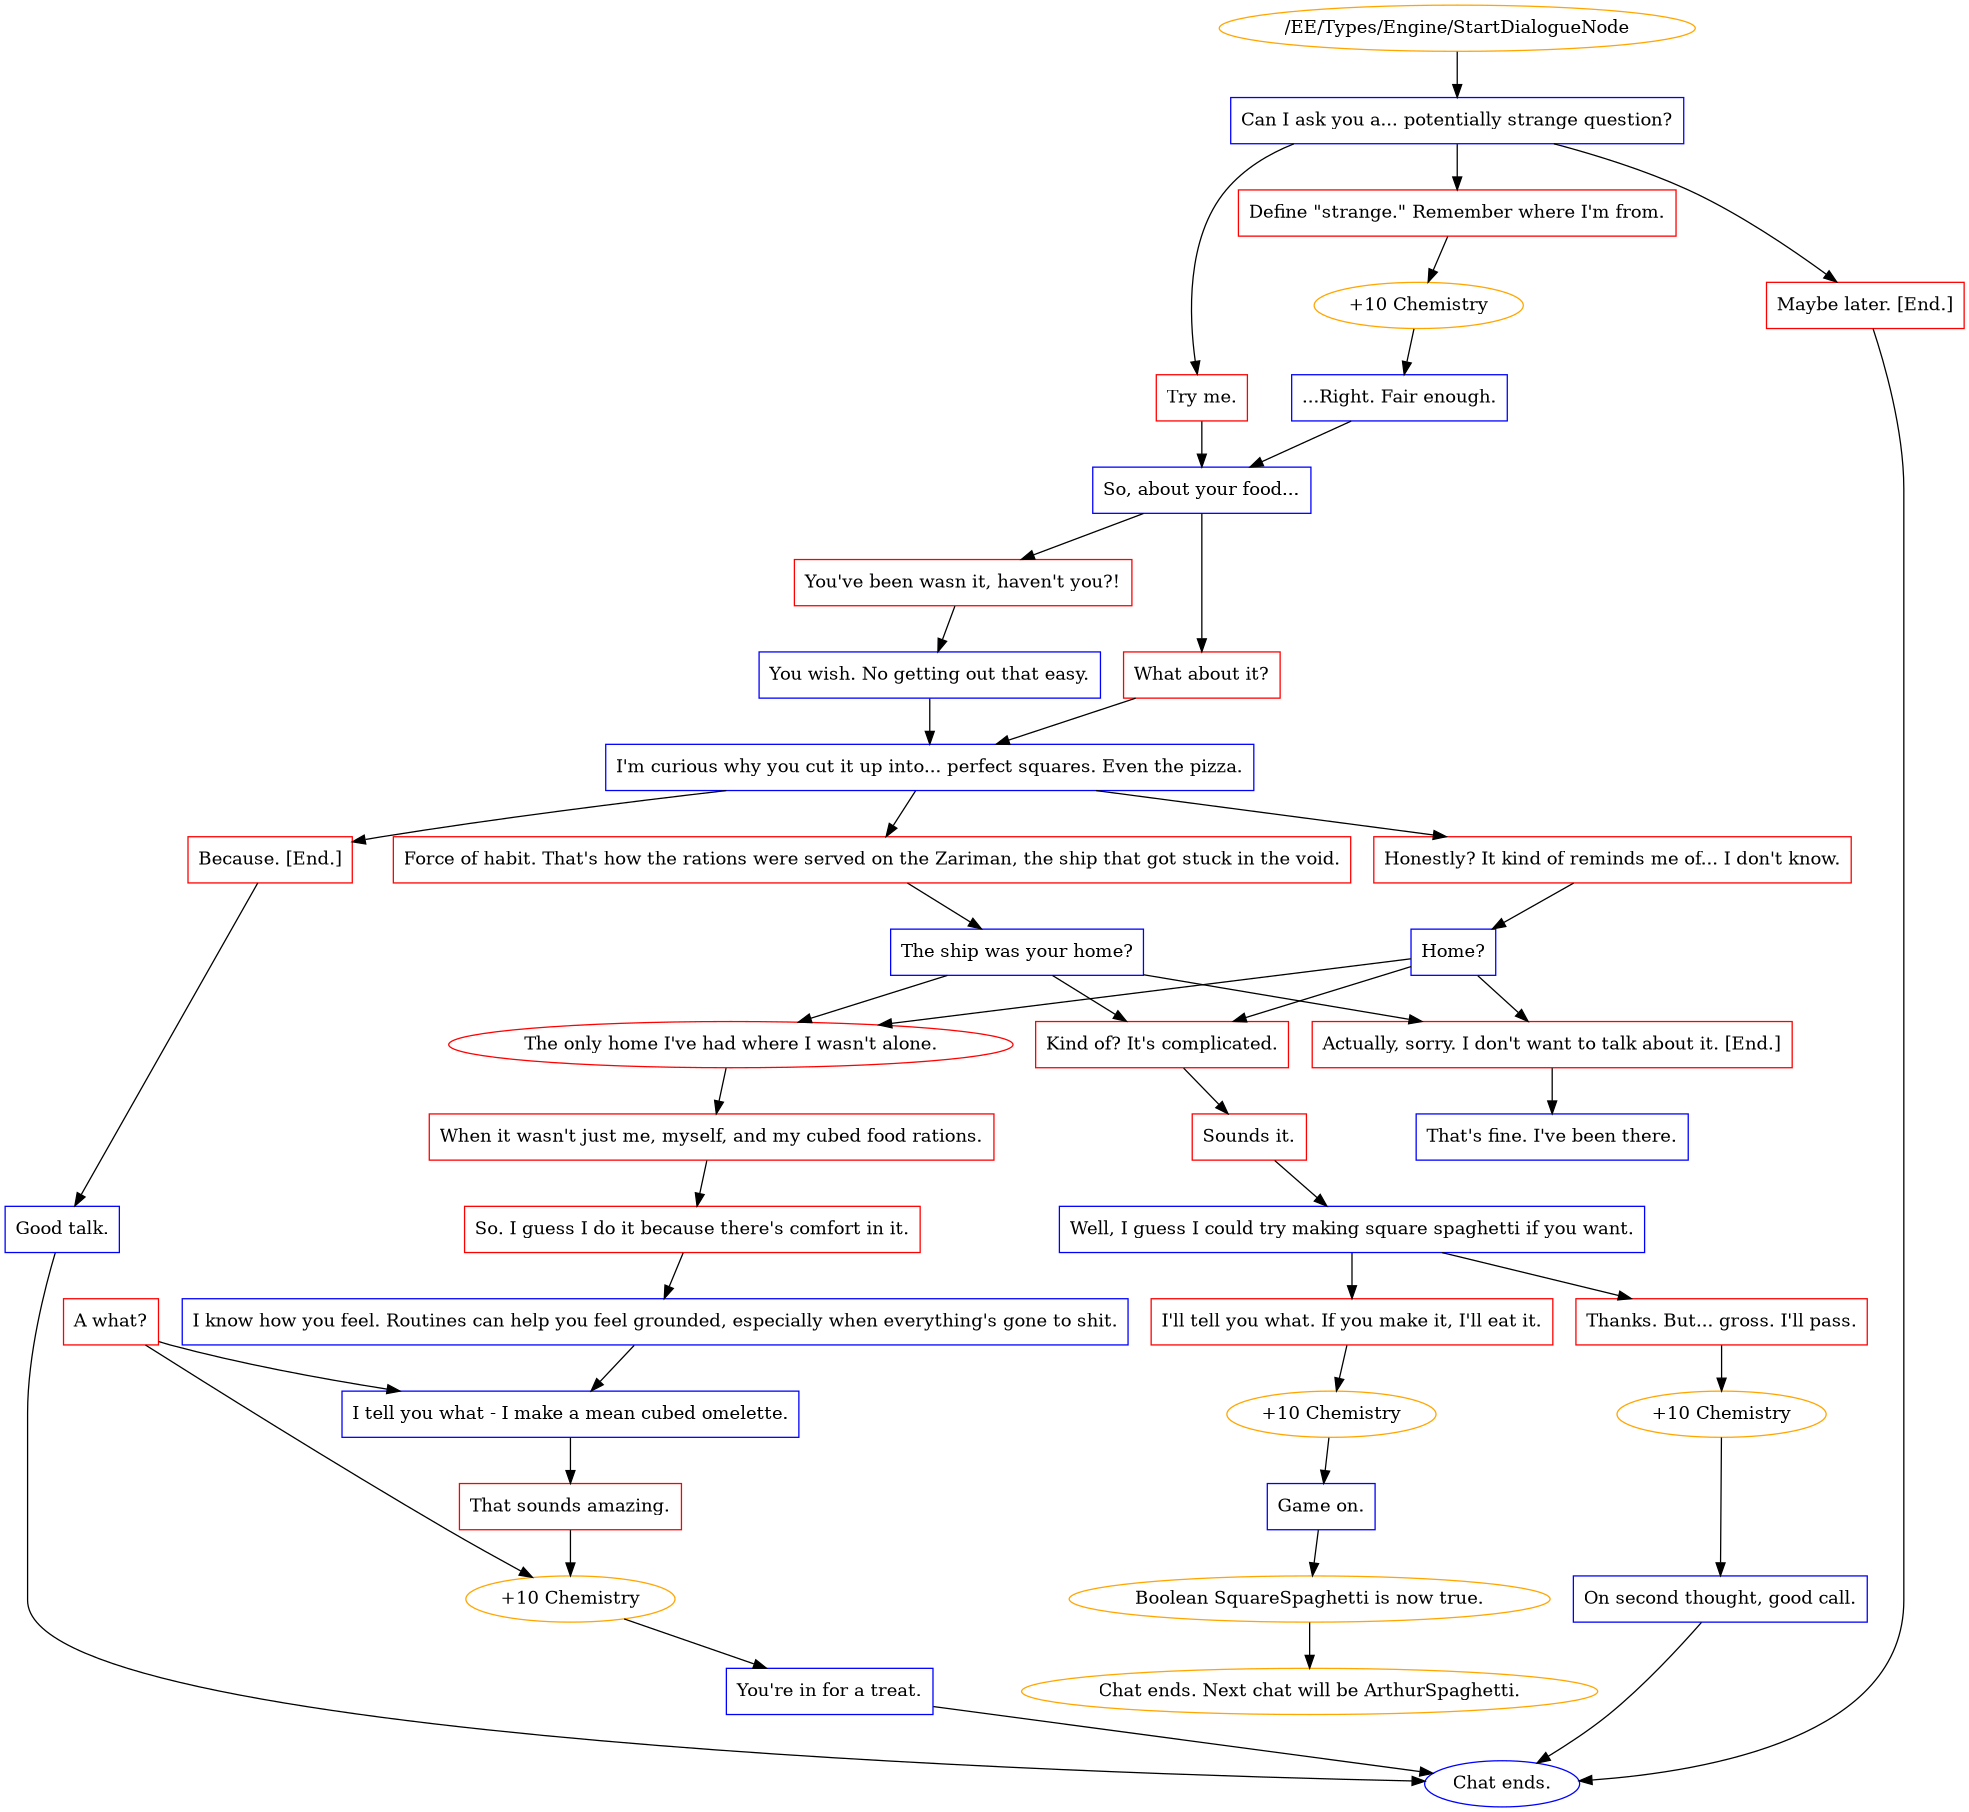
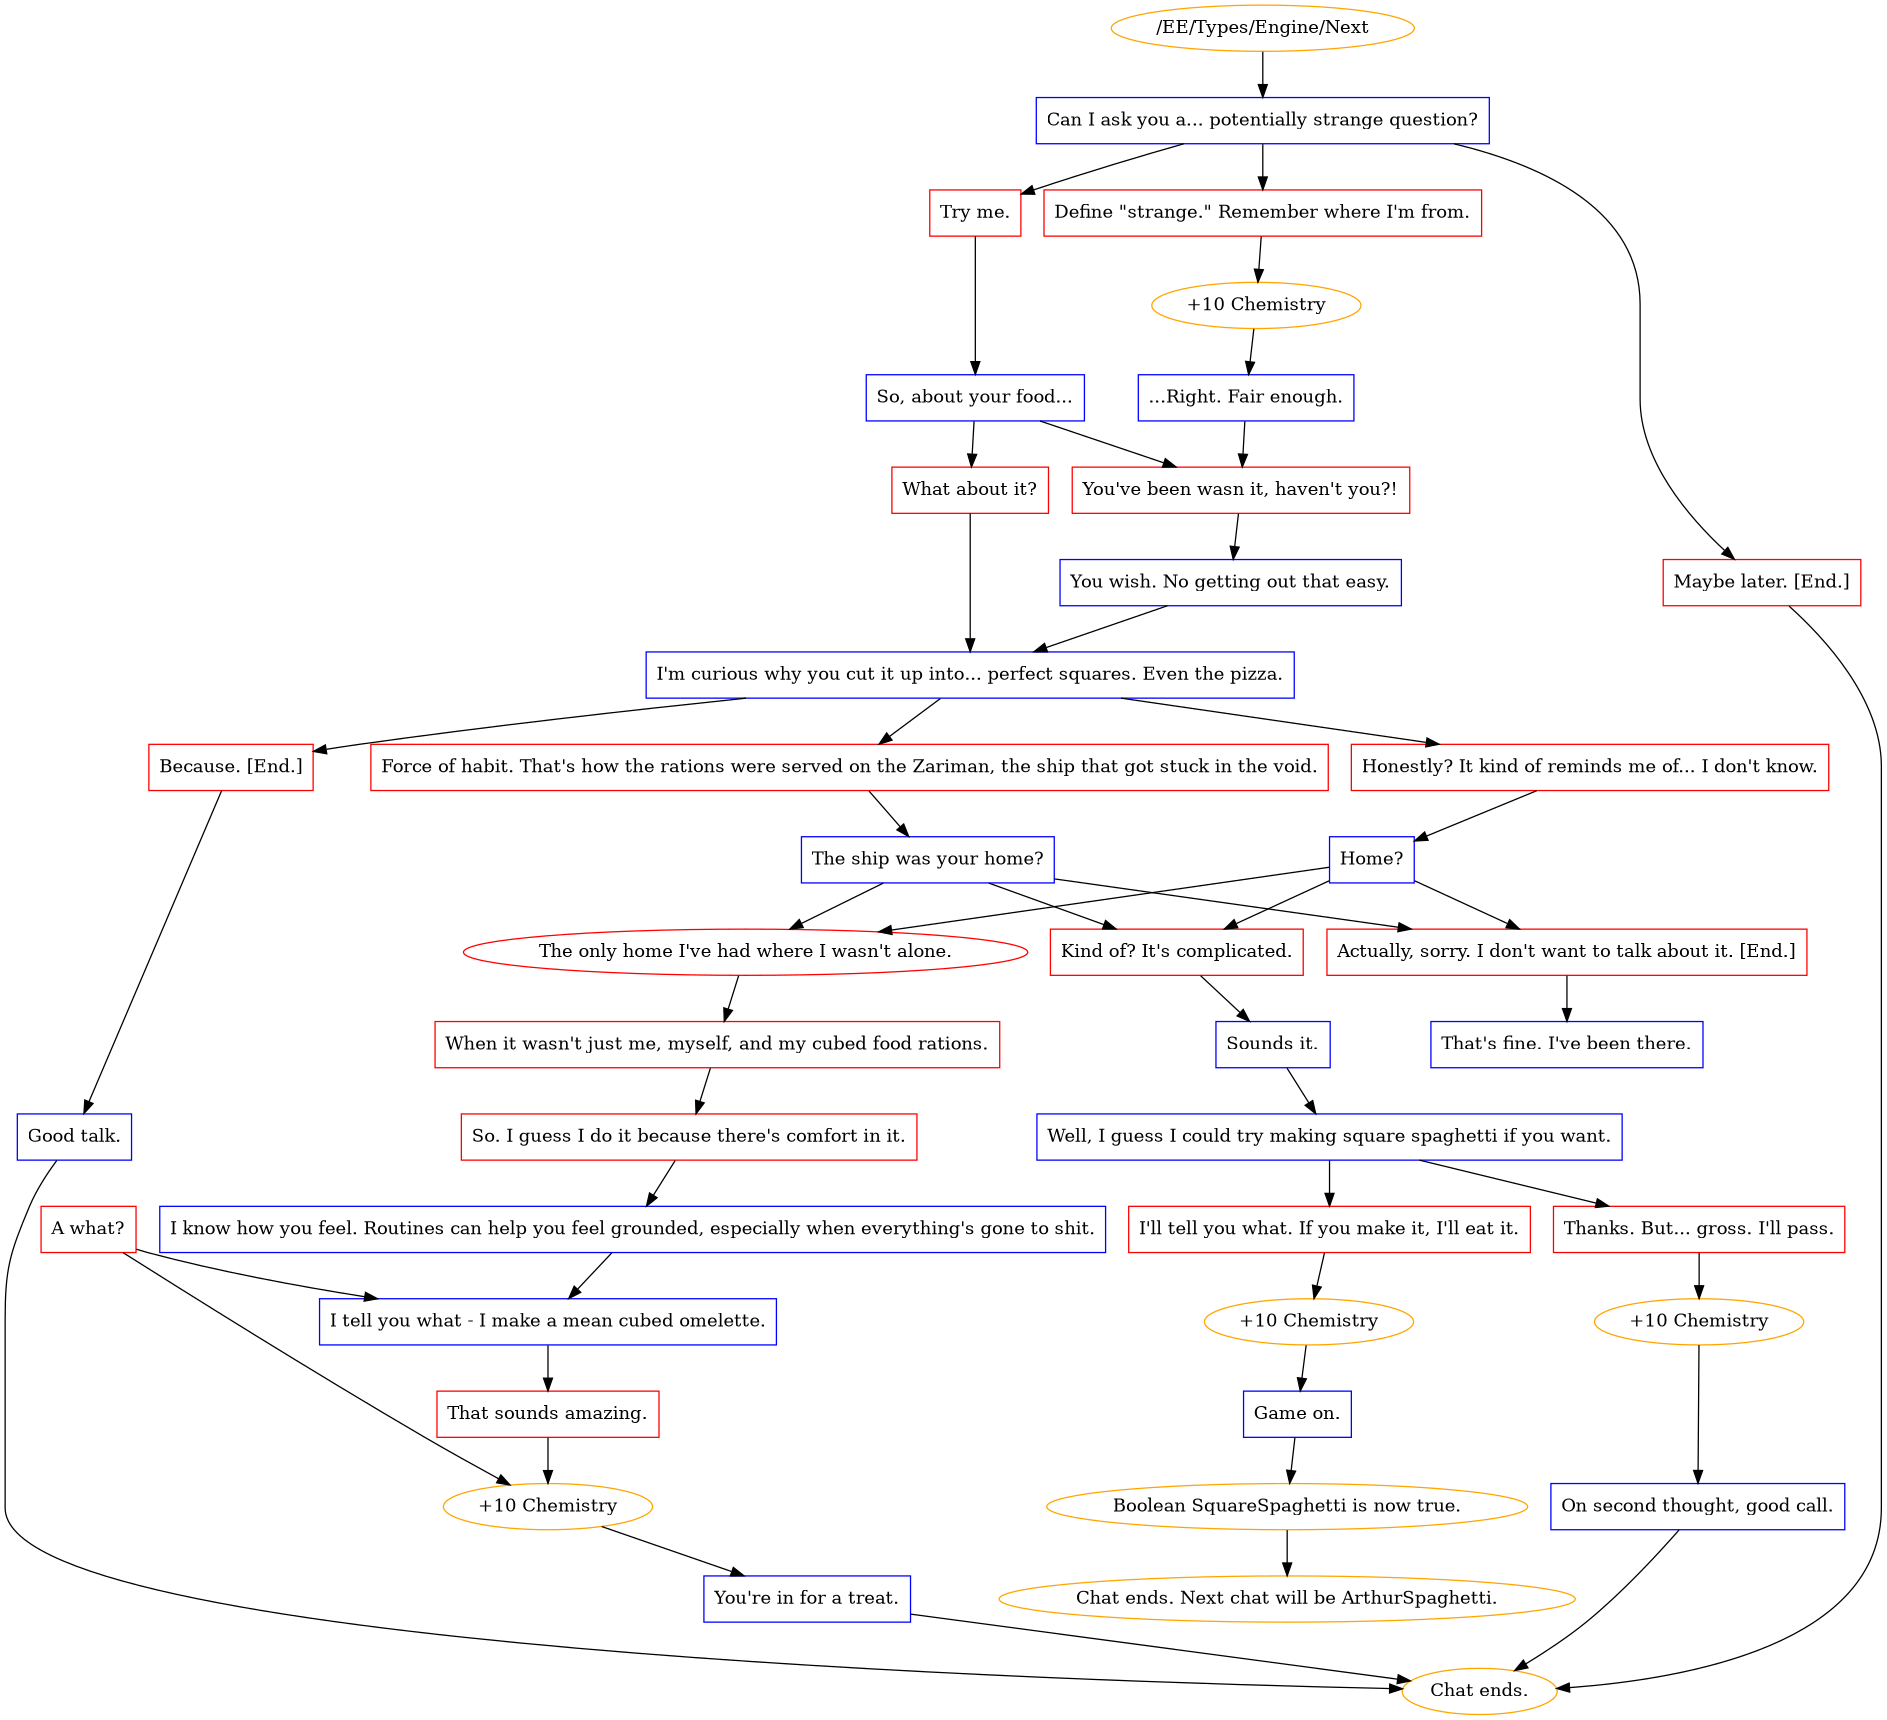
  digraph {
    node [color=red shape=box]
-   n1 [color=orange label="/EE/Types/Engine/StartDialogueNode" shape=""]
+   n1 [color=orange label="/EE/Types/Engine/Next" shape=""]
    n2 [color=blue label="Can I ask you a... potentially strange question?"]
    n3 [label="Define \"strange.\" Remember where I'm from."]
    n4 [label="Try me."]
    n5 [label="Maybe later. [End.]"]
    n6 [color=orange label="+10 Chemistry" shape=""]
    n7 [color=blue label="So, about your food..."]
-   "Chat ends." [color=blue shape=""]
+   "Chat ends." [color=orange shape=""]
    n9 [color=blue label="...Right. Fair enough."]
    n10 [label="You've been wasn it, haven't you?!"]
    n11 [label="What about it?"]
    n12 [color=blue label="You wish. No getting out that easy."]
    n13 [color=blue label="I'm curious why you cut it up into... perfect squares. Even the pizza."]
    n14 [label="Honestly? It kind of reminds me of... I don't know."]
    n15 [label="Force of habit. That's how the rations were served on the Zariman, the ship that got stuck in the void."]
    n16 [label="Because. [End.]"]
    n17 [color=blue label="Home?"]
    n18 [color=blue label="The ship was your home?"]
    n19 [color=blue label="Good talk."]
    n20 [label="Kind of? It's complicated."]
    n21 [label="The only home I've had where I wasn't alone." shape=ellipse]
    n22 [label="Actually, sorry. I don't want to talk about it. [End.]"]
-   n23 [label="Sounds it."]
+   n23 [color=blue label="Sounds it."]
    n24 [label="When it wasn't just me, myself, and my cubed food rations."]
    n25 [color=blue label="That's fine. I've been there."]
    n26 [color=blue label="Well, I guess I could try making square spaghetti if you want."]
    n27 [label="So. I guess I do it because there's comfort in it."]
    n28 [label="I'll tell you what. If you make it, I'll eat it."]
    n29 [label="Thanks. But... gross. I'll pass."]
    n30 [color=blue label="I know how you feel. Routines can help you feel grounded, especially when everything's gone to shit."]
    n31 [color=orange label="+10 Chemistry" shape=""]
    n32 [color=orange label="+10 Chemistry" shape=""]
    n33 [color=blue label="I tell you what - I make a mean cubed omelette."]
    n34 [color=blue label="Game on."]
    n35 [color=blue label="On second thought, good call."]
    n36 [label="That sounds amazing."]
    n37 [color=orange label="Boolean SquareSpaghetti is now true." shape=""]
    n38 [color=orange label="+10 Chemistry" shape=""]
    n39 [label="A what?"]
    "Chat ends. Next chat will be ArthurSpaghetti." [color=orange shape=""]
    n41 [color=blue label="You're in for a treat."]
    n1 -> n2
    n2 -> n3
    n2 -> n4
    n2 -> n5
    n3 -> n6
    n4 -> n7
    n5 -> "Chat ends."
    n6 -> n9
    n7 -> n10
    n7 -> n11
-   n9 -> n7
+   n9 -> n10
    n10 -> n12
    n11 -> n13
    n12 -> n13
    n13 -> n14
    n13 -> n15
    n13 -> n16
    n14 -> n17
    n15 -> n18
    n16 -> n19
    n17 -> n20
    n17 -> n21
    n17 -> n22
    n18 -> n20
    n18 -> n21
    n18 -> n22
    n19 -> "Chat ends."
    n20 -> n23
    n21 -> n24
    n22 -> n25
    n23 -> n26
    n24 -> n27
    n26 -> n28
    n26 -> n29
    n27 -> n30
    n28 -> n31
    n29 -> n32
    n30 -> n33
    n31 -> n34
    n32 -> n35
    n33 -> n36
    n34 -> n37
    n35 -> "Chat ends."
    n36 -> n38
    n37 -> "Chat ends. Next chat will be ArthurSpaghetti."
    n38 -> n41
    n39 -> n33
    n39 -> n38
    n41 -> "Chat ends."
  }
